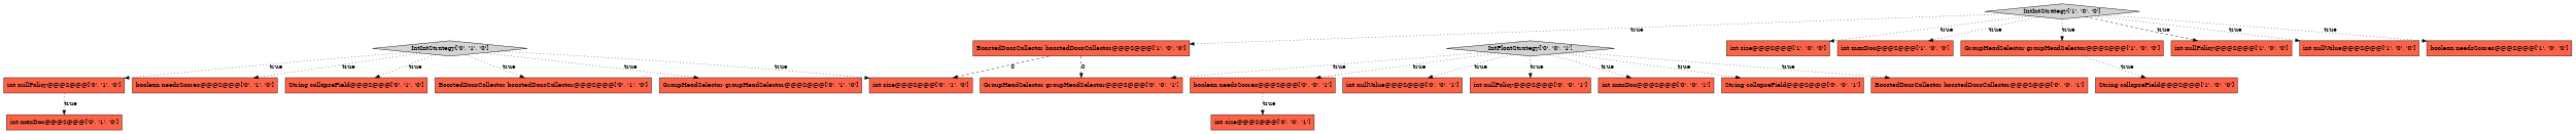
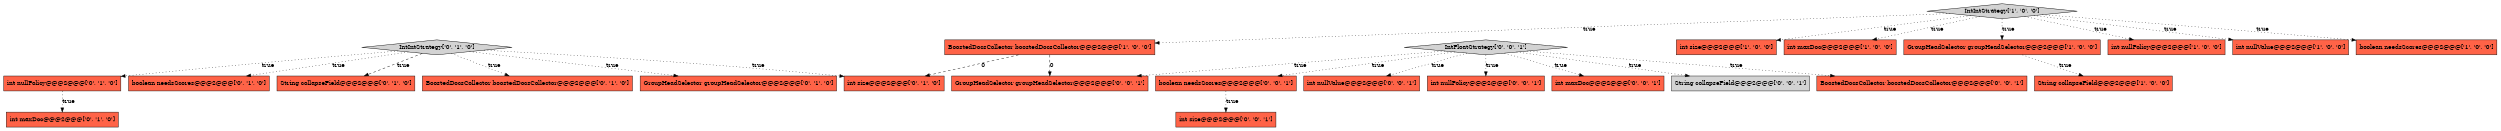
  digraph {
    node [fillcolor=tomato shape=box style=filled]
    edge [style=dotted]
    n1 [label="BoostedDocsCollector boostedDocsCollector@@@2@@@['1', '0', '0']"]
    n2 [label="int size@@@2@@@['0', '1', '0']"]
    n3 [label="GroupHeadSelector groupHeadSelector@@@2@@@['0', '0', '1']"]
    n4 [label="BoostedDocsCollector boostedDocsCollector@@@2@@@['0', '0', '1']"]
    n5 [label="String collapseField@@@2@@@['0', '1', '0']"]
    n6 [label="BoostedDocsCollector boostedDocsCollector@@@2@@@['0', '1', '0']"]
    n7 [label="GroupHeadSelector groupHeadSelector@@@2@@@['0', '1', '0']"]
    n8 [label="String collapseField@@@2@@@['1', '0', '0']"]
    n9 [label="int size@@@2@@@['1', '0', '0']"]
    n10 [fillcolor=lightgray label="IntIntStrategy['0', '1', '0']" shape=diamond]
    n11 [label="int nullPolicy@@@2@@@['0', '1', '0']"]
    n12 [label="boolean needsScores@@@2@@@['0', '1', '0']"]
    n13 [label="int maxDoc@@@2@@@['0', '1', '0']"]
    n14 [label="boolean needsScores@@@2@@@['0', '0', '1']"]
    n15 [label="int size@@@2@@@['0', '0', '1']"]
    n16 [fillcolor=lightgray label="IntFloatStrategy['0', '0', '1']" shape=diamond]
    n17 [label="int nullValue@@@2@@@['0', '0', '1']"]
    n18 [label="int nullPolicy@@@2@@@['0', '0', '1']"]
    n19 [label="int maxDoc@@@2@@@['0', '0', '1']"]
-   n20 [label="String collapseField@@@2@@@['0', '0', '1']"]
+   n20 [fillcolor=lightgray label="String collapseField@@@2@@@['0', '0', '1']"]
    n21 [label="int maxDoc@@@2@@@['1', '0', '0']"]
    n22 [label="GroupHeadSelector groupHeadSelector@@@2@@@['1', '0', '0']"]
    n23 [fillcolor=lightgray label="IntIntStrategy['1', '0', '0']" shape=diamond]
    n24 [label="int nullPolicy@@@2@@@['1', '0', '0']"]
    n25 [label="int nullValue@@@2@@@['1', '0', '0']"]
    n26 [label="boolean needsScores@@@2@@@['1', '0', '0']"]
    n1 -> n2 [label=0 style=dashed]
    n1 -> n3 [label=0 style=dashed]
    n10 -> n2 [label=true]
-   n10 -> n5 [label=true]
+   n10 -> n5 [label=true style=dashed]
    n10 -> n6 [label=true]
    n10 -> n7 [label=true]
    n10 -> n11 [label=true]
    n10 -> n12 [label=true]
    n11 -> n13 [label=true]
    n14 -> n15 [label=true]
    n16 -> n3 [label=true]
    n16 -> n4 [label=true]
    n16 -> n14 [label=true]
    n16 -> n17 [label=true]
    n16 -> n18 [label=true]
    n16 -> n19 [label=true]
    n16 -> n20 [label=true]
    n22 -> n8 [label=true]
    n23 -> n1 [label=true]
    n23 -> n9 [label=true]
    n23 -> n21 [label=true]
    n23 -> n22 [label=true]
-   n23 -> n24 [label=true style=dashed]
+   n23 -> n24 [label=true]
    n23 -> n25 [label=true]
    n23 -> n26 [label=true]
  }
